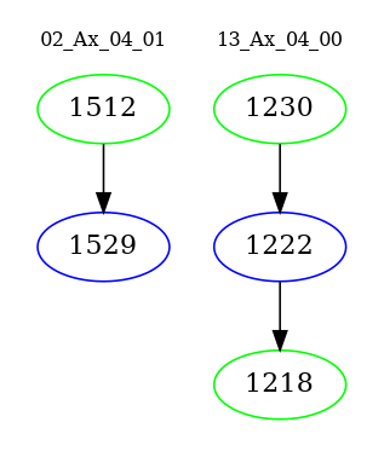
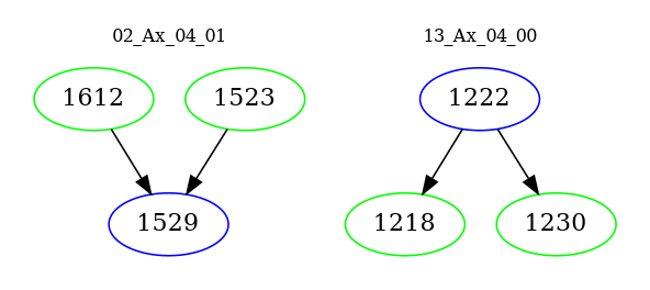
  digraph {
    node [color=green]
    edge [color=black]
+   n1 [label=1523]
    n2 [color=blue label=1529]
-   n3 [label=1512]
+   n3 [label=1612]
    n4 [label=1218]
    n5 [color=blue label=1222]
    n6 [label=1230]
    subgraph cluster_1 {
      color=white
      fontsize=10
      label="02_Ax_04_01"
+     n1
      n2
      n3
    }
    subgraph cluster_2 {
      color=white
      fontsize=10
      label="13_Ax_04_00"
      n4
      n5
      n6
    }
+   n1 -> n2
    n3 -> n2
    n5 -> n4
-   n6 -> n5
+   n5 -> n6
  }
